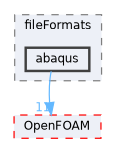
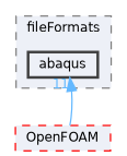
  digraph {
    compound=true
    fontname="DejaVu Sans"
    node [fillcolor="#edf0f7" fontname="DejaVu Sans" fontsize=10 shape=box]
    n1 [color=grey25 height=0.2 label=abaqus style="filled,bold" width=0.4]
    n2 [color=red height=0.2 label=OpenFOAM style="filled,dashed" width=0.4]
    subgraph cluster_1 {
      bgcolor="#edf0f7"
      fontsize=10
      label=fileFormats
      pencolor=grey50
      style="filled,dashed"
      n1
    }
-   n1 -> n2 [color=steelblue1 fontcolor=steelblue1 fontname="DejaVu Sans" fontsize=10 headlabel=11 labeldistance=1.5 labelfontname=Helvetica labelfontsize=10]
+   n2 -> n1 [color=steelblue1 fontcolor=steelblue1 fontname="DejaVu Sans" fontsize=10 headlabel=11 labeldistance=1.5 labelfontname=Helvetica labelfontsize=10]
  }
